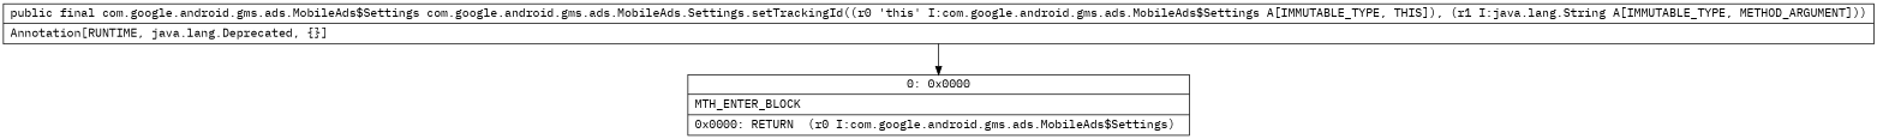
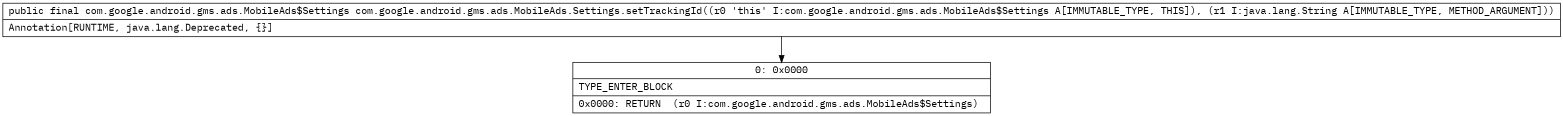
  digraph {
    fontname="IBM Plex Mono"
    node [shape=record fontname="IBM Plex Mono"]
-   n1 [label="{0\:\ 0x0000|MTH_ENTER_BLOCK\l|0x0000: RETURN  (r0 I:com.google.android.gms.ads.MobileAds$Settings) \l}"]
+   n1 [label="{0\:\ 0x0000|TYPE_ENTER_BLOCK\l|0x0000: RETURN  (r0 I:com.google.android.gms.ads.MobileAds$Settings) \l}"]
    n2 [label="{public final com.google.android.gms.ads.MobileAds$Settings com.google.android.gms.ads.MobileAds.Settings.setTrackingId((r0 'this' I:com.google.android.gms.ads.MobileAds$Settings A[IMMUTABLE_TYPE, THIS]), (r1 I:java.lang.String A[IMMUTABLE_TYPE, METHOD_ARGUMENT]))  | Annotation[RUNTIME, java.lang.Deprecated, \{\}]\l}"]
    n2 -> n1 [fontname="IBM Plex Mono"]
  }
